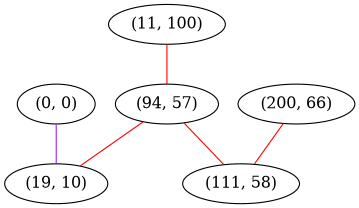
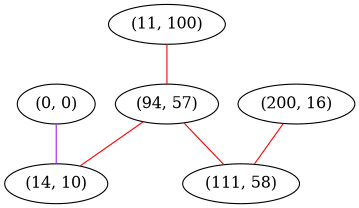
  graph {
    edge [color=red weight=1]
    "(0, 0)"
-   "(19, 10)"
+   "(19, 10)" [label="(14, 10)"]
    "(11, 100)"
    "(94, 57)"
    "(111, 58)"
-   "(200, 16)" [label="(200, 66)"]
+   "(200, 16)"
    "(0, 0)" -- "(19, 10)" [color=purple weight=4]
    "(11, 100)" -- "(94, 57)"
    "(94, 57)" -- "(19, 10)"
    "(94, 57)" -- "(111, 58)"
    "(200, 16)" -- "(111, 58)"
  }
